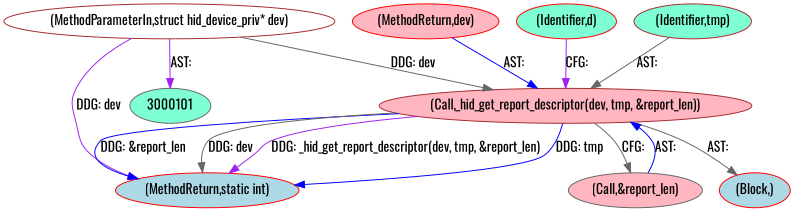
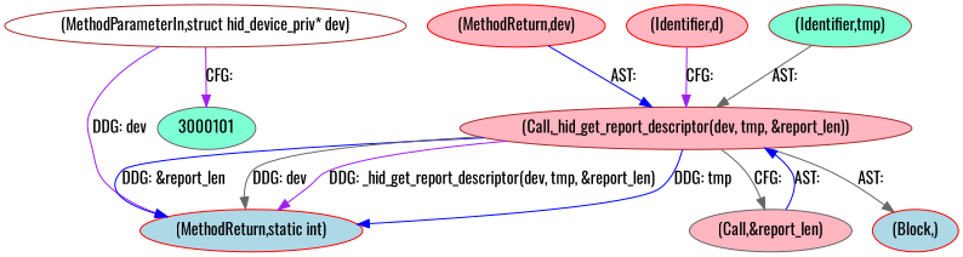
  digraph {
    fontname=Oswald
    node [color=red fillcolor=lightpink fontname=Oswald style=filled]
    edge [color=gray40 fontname=Oswald]
    n1 [color=brown fillcolor=white label="(MethodParameterIn,struct hid_device_priv* dev)"]
    n2 [color=brown label="(Call,_hid_get_report_descriptor(dev, tmp, &report_len))"]
    n3 [fillcolor=lightblue label="(MethodReturn,static int)"]
    n4 [color=gray40 fillcolor=aquamarine label=3000101]
    n5 [color=gray40 label="(Call,&report_len)"]
    n6 [fillcolor=lightblue label="(Block,)"]
    n7 [label="(MethodReturn,dev)"]
-   n8 [fillcolor=aquamarine label="(Identifier,d)"]
+   n8 [label="(Identifier,d)"]
    n9 [color=brown fillcolor=aquamarine label="(Identifier,tmp)"]
-   n1 -> n2 [label="DDG: dev"]
    n1 -> n3 [color=purple label="DDG: dev"]
-   n1 -> n4 [color=purple label="AST: "]
+   n1 -> n4 [color=purple label="CFG: "]
    n2 -> n3 [color=blue label="DDG: tmp"]
    n2 -> n3 [color=blue label="DDG: &report_len"]
    n2 -> n3 [label="DDG: dev"]
    n2 -> n3 [color=purple label="DDG: _hid_get_report_descriptor(dev, tmp, &report_len)"]
    n2 -> n5 [label="CFG: "]
    n2 -> n6 [label="AST: "]
    n5 -> n2 [color=blue label="AST: "]
    n7 -> n2 [color=blue label="AST: "]
    n8 -> n2 [color=purple label="CFG: "]
    n9 -> n2 [label="AST: "]
  }
